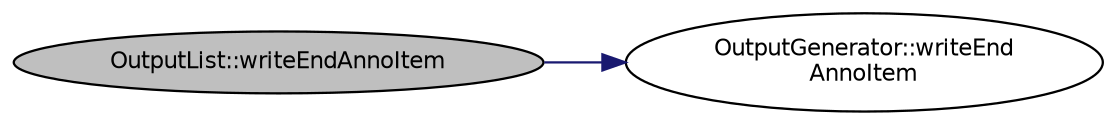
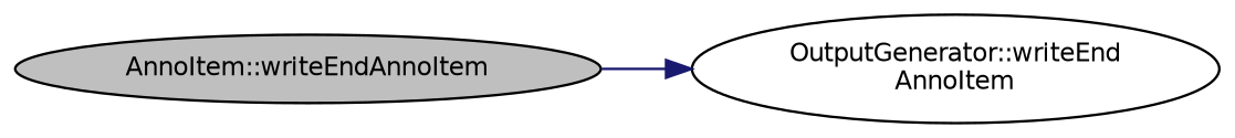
  digraph {
    rankdir=LR
    node [color=black fontname=Helvetica fontsize=10 shape=ellipse style=filled]
-   n1 [fillcolor=grey75 fontcolor=black height=0.2 label="OutputList::writeEndAnnoItem" width=0.4]
+   n1 [fillcolor=grey75 fontcolor=black height=0.2 label="AnnoItem::writeEndAnnoItem" width=0.4]
    n2 [fillcolor=white height=0.2 label="OutputGenerator::writeEnd\lAnnoItem" width=0.4]
    n1 -> n2 [color=midnightblue fontname=Helvetica fontsize=10 labelfontname=Helvetica labelfontsize=10 style=solid arrowhead=normal]
  }
